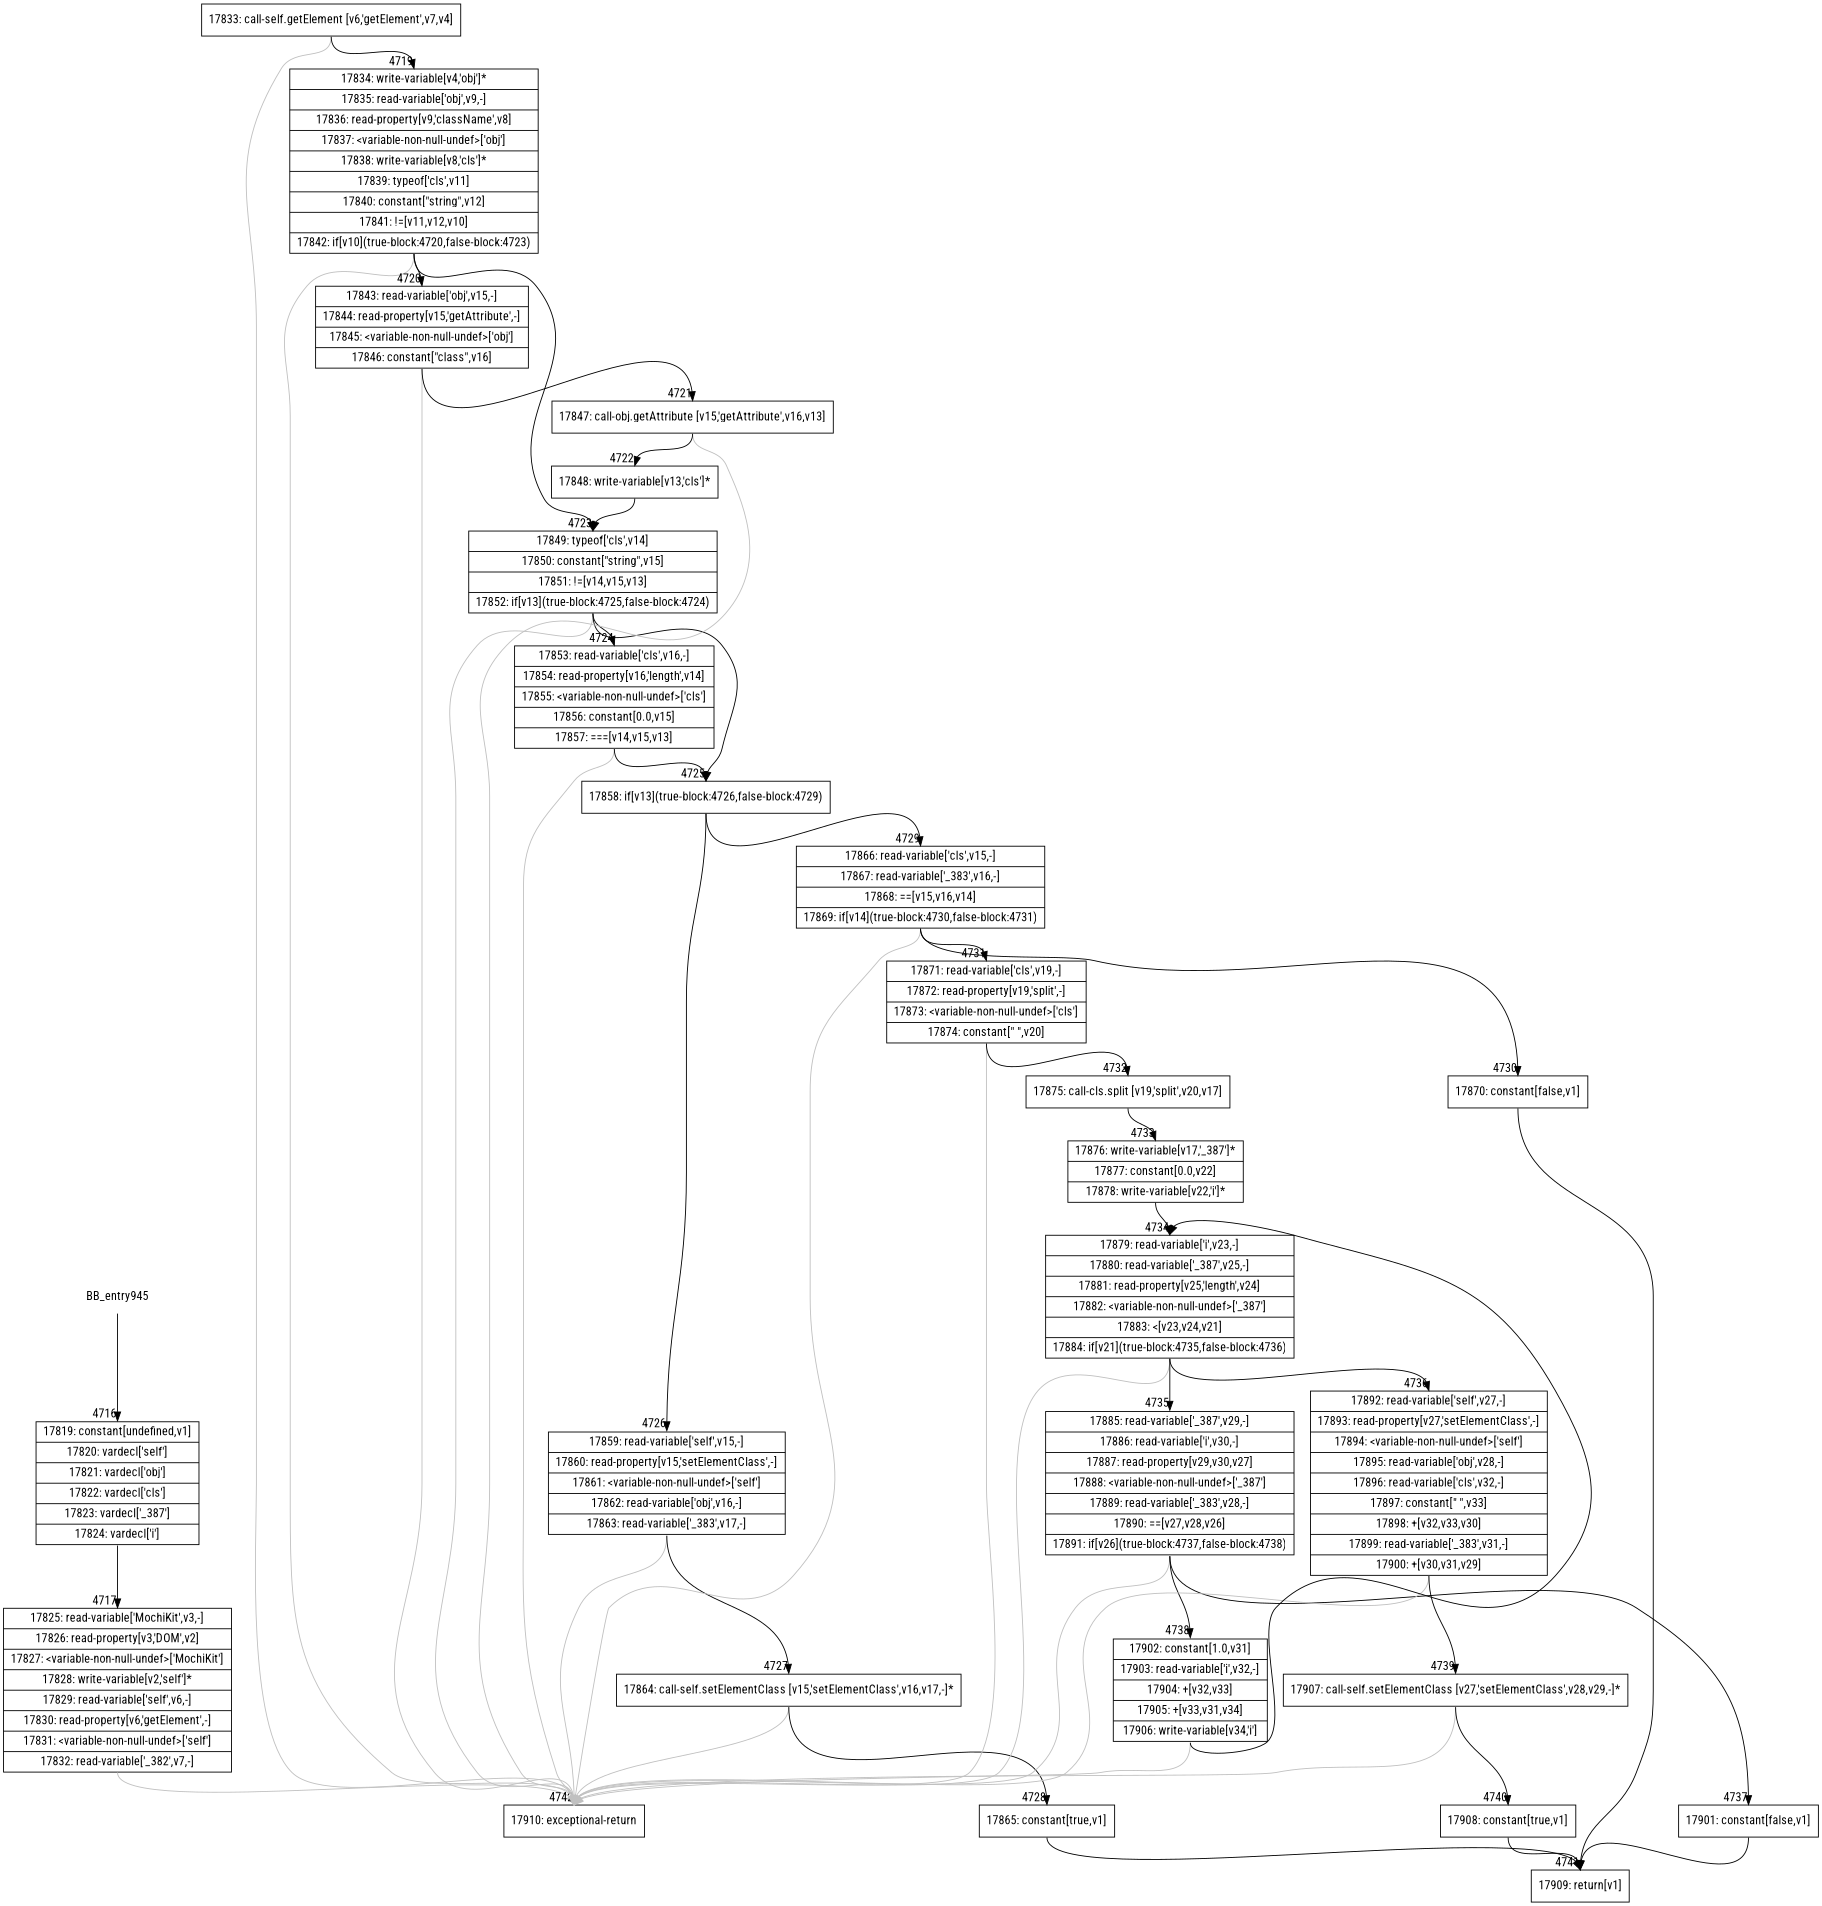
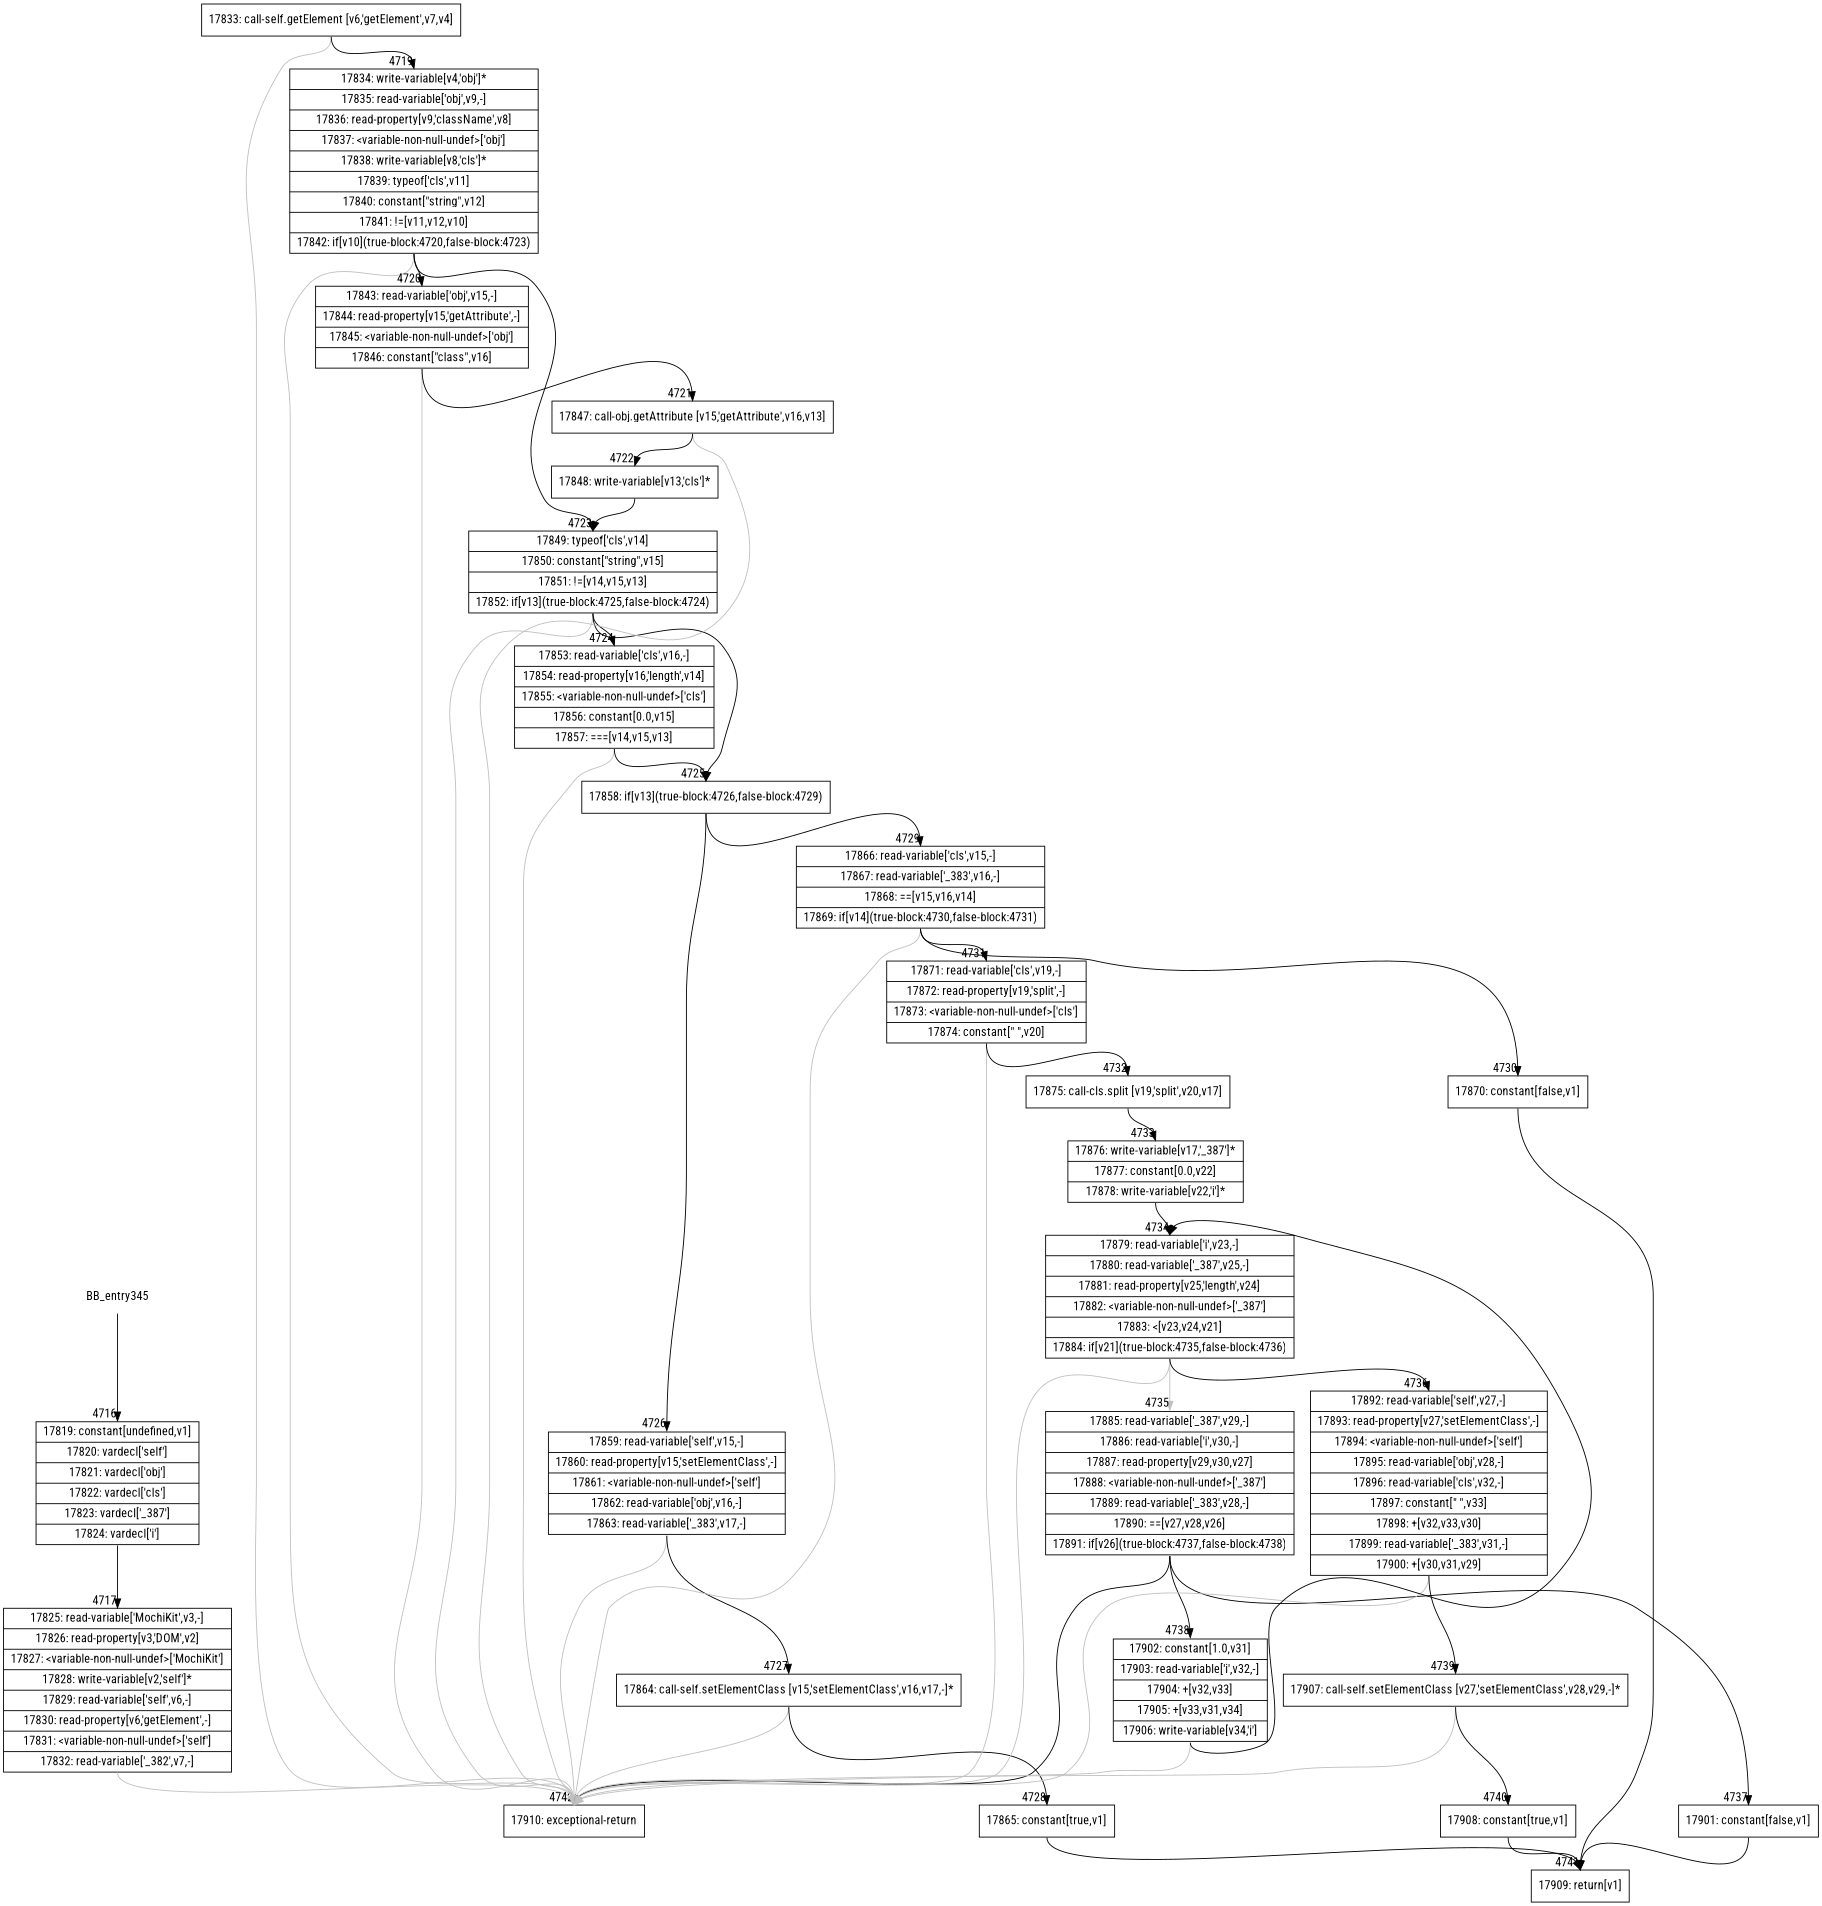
  digraph {
    fontname="Roboto Condensed"
    rankdir=TD
    node [fontname="Roboto Condensed" shape=record]
    edge [fontname="Roboto Condensed" headport=n tailport=s]
-   BB_entry345 [shape=none label=BB_entry945]
+   BB_entry345 [shape=none]
    n2 [label="{17819: constant[undefined,v1]|17820: vardecl['self']|17821: vardecl['obj']|17822: vardecl['cls']|17823: vardecl['_387']|17824: vardecl['i']}"]
    n3 [label="{17825: read-variable['MochiKit',v3,-]|17826: read-property[v3,'DOM',v2]|17827: \<variable-non-null-undef\>['MochiKit']|17828: write-variable[v2,'self']*|17829: read-variable['self',v6,-]|17830: read-property[v6,'getElement',-]|17831: \<variable-non-null-undef\>['self']|17832: read-variable['_382',v7,-]}"]
    n4 [label="{17910: exceptional-return}"]
    n5 [label="{17833: call-self.getElement [v6,'getElement',v7,v4]}"]
    n6 [label="{17834: write-variable[v4,'obj']*|17835: read-variable['obj',v9,-]|17836: read-property[v9,'className',v8]|17837: \<variable-non-null-undef\>['obj']|17838: write-variable[v8,'cls']*|17839: typeof['cls',v11]|17840: constant[\"string\",v12]|17841: !=[v11,v12,v10]|17842: if[v10](true-block:4720,false-block:4723)}"]
    n7 [label="{17843: read-variable['obj',v15,-]|17844: read-property[v15,'getAttribute',-]|17845: \<variable-non-null-undef\>['obj']|17846: constant[\"class\",v16]}"]
    n8 [label="{17849: typeof['cls',v14]|17850: constant[\"string\",v15]|17851: !=[v14,v15,v13]|17852: if[v13](true-block:4725,false-block:4724)}"]
    n9 [label="{17847: call-obj.getAttribute [v15,'getAttribute',v16,v13]}"]
    n10 [label="{17858: if[v13](true-block:4726,false-block:4729)}"]
    n11 [label="{17853: read-variable['cls',v16,-]|17854: read-property[v16,'length',v14]|17855: \<variable-non-null-undef\>['cls']|17856: constant[0.0,v15]|17857: ===[v14,v15,v13]}"]
    n12 [label="{17848: write-variable[v13,'cls']*}"]
    n13 [label="{17859: read-variable['self',v15,-]|17860: read-property[v15,'setElementClass',-]|17861: \<variable-non-null-undef\>['self']|17862: read-variable['obj',v16,-]|17863: read-variable['_383',v17,-]}"]
    n14 [label="{17866: read-variable['cls',v15,-]|17867: read-variable['_383',v16,-]|17868: ==[v15,v16,v14]|17869: if[v14](true-block:4730,false-block:4731)}"]
    n15 [label="{17864: call-self.setElementClass [v15,'setElementClass',v16,v17,-]*}"]
    n16 [label="{17870: constant[false,v1]}"]
    n17 [label="{17871: read-variable['cls',v19,-]|17872: read-property[v19,'split',-]|17873: \<variable-non-null-undef\>['cls']|17874: constant[\" \",v20]}"]
    n18 [label="{17865: constant[true,v1]}"]
    n19 [label="{17909: return[v1]}"]
    n20 [label="{17875: call-cls.split [v19,'split',v20,v17]}"]
    n21 [label="{17876: write-variable[v17,'_387']*|17877: constant[0.0,v22]|17878: write-variable[v22,'i']*}"]
    n22 [label="{17879: read-variable['i',v23,-]|17880: read-variable['_387',v25,-]|17881: read-property[v25,'length',v24]|17882: \<variable-non-null-undef\>['_387']|17883: \<[v23,v24,v21]|17884: if[v21](true-block:4735,false-block:4736)}"]
    n23 [label="{17885: read-variable['_387',v29,-]|17886: read-variable['i',v30,-]|17887: read-property[v29,v30,v27]|17888: \<variable-non-null-undef\>['_387']|17889: read-variable['_383',v28,-]|17890: ==[v27,v28,v26]|17891: if[v26](true-block:4737,false-block:4738)}"]
    n24 [label="{17892: read-variable['self',v27,-]|17893: read-property[v27,'setElementClass',-]|17894: \<variable-non-null-undef\>['self']|17895: read-variable['obj',v28,-]|17896: read-variable['cls',v32,-]|17897: constant[\" \",v33]|17898: +[v32,v33,v30]|17899: read-variable['_383',v31,-]|17900: +[v30,v31,v29]}"]
    n25 [label="{17901: constant[false,v1]}"]
    n26 [label="{17902: constant[1.0,v31]|17903: read-variable['i',v32,-]|17904: +[v32,v33]|17905: +[v33,v31,v34]|17906: write-variable[v34,'i']}"]
    n27 [label="{17907: call-self.setElementClass [v27,'setElementClass',v28,v29,-]*}"]
    n28 [label="{17908: constant[true,v1]}"]
    BB_entry345 -> n2 [headlabel="    4716"]
    n2 -> n3 [headlabel="      4717"]
    n3 -> n4 [color=gray headlabel="      4742"]
    n5 -> n4 [color=gray]
    n5 -> n6 [headlabel="      4719"]
    n6 -> n4 [color=gray]
    n6 -> n7 [headlabel="      4720"]
    n6 -> n8 [headlabel="      4723"]
    n7 -> n4 [color=gray]
    n7 -> n9 [headlabel="      4721"]
    n8 -> n4 [color=gray]
    n8 -> n10 [headlabel="      4725"]
    n8 -> n11 [headlabel="      4724"]
    n9 -> n4 [color=gray]
    n9 -> n12 [headlabel="      4722"]
    n10 -> n13 [headlabel="      4726"]
    n10 -> n14 [headlabel="      4729"]
    n11 -> n4 [color=gray]
    n11 -> n10
    n12 -> n8
    n13 -> n4 [color=gray]
    n13 -> n15 [headlabel="      4727"]
    n14 -> n4 [color=gray]
    n14 -> n16 [headlabel="      4730"]
    n14 -> n17 [headlabel="      4731"]
    n15 -> n4 [color=gray]
    n15 -> n18 [headlabel="      4728"]
    n16 -> n19
    n17 -> n4 [color=gray]
    n17 -> n20 [headlabel="      4732"]
    n18 -> n19 [headlabel="      4741"]
    n20 -> n21 [headlabel="      4733"]
    n21 -> n22 [headlabel="      4734"]
    n22 -> n4 [color=gray]
-   n22 -> n23 [headlabel="      4735"]
+   n22 -> n23 [headlabel="      4735" color=gray]
    n22 -> n24 [headlabel="      4736"]
-   n23 -> n4 [color=gray]
+   n23 -> n4 [color=black]
    n23 -> n25 [headlabel="      4737"]
    n23 -> n26 [headlabel="      4738"]
    n24 -> n4 [color=gray]
    n24 -> n27 [headlabel="      4739"]
    n25 -> n19
    n26 -> n4 [color=gray]
    n26 -> n22
    n27 -> n4 [color=gray]
    n27 -> n28 [headlabel="      4740"]
    n28 -> n19
  }
